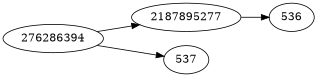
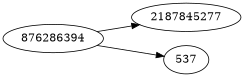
  strict digraph {
    rankdir=LR
-   876286394 [label=276286394]
-   2187895277
+   876286394
+   2187895277 [label=2187845277]
    537
-   536
    876286394 -> 2187895277
    876286394 -> 537
-   2187895277 -> 536
  }
